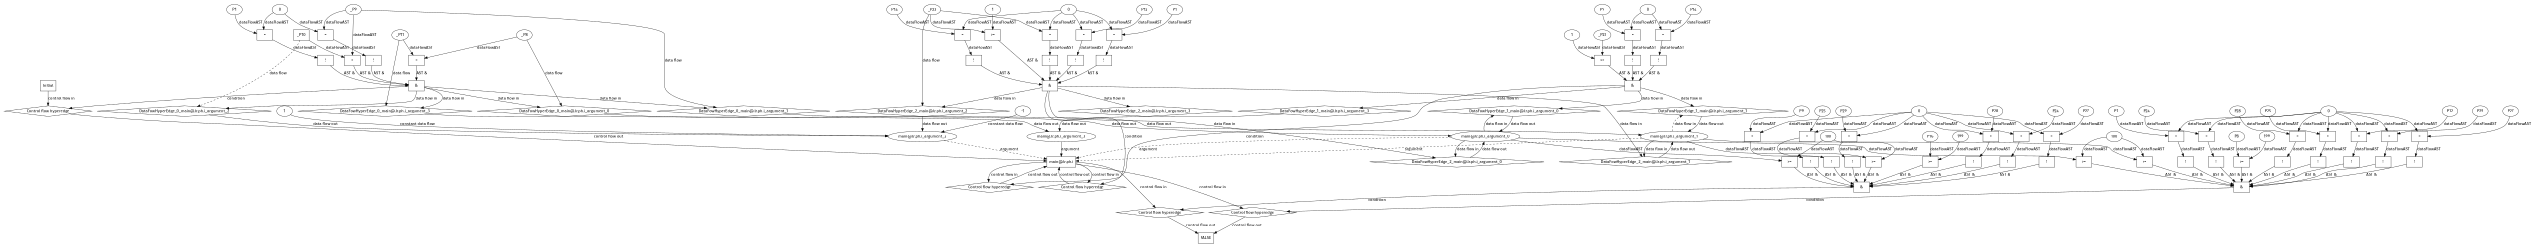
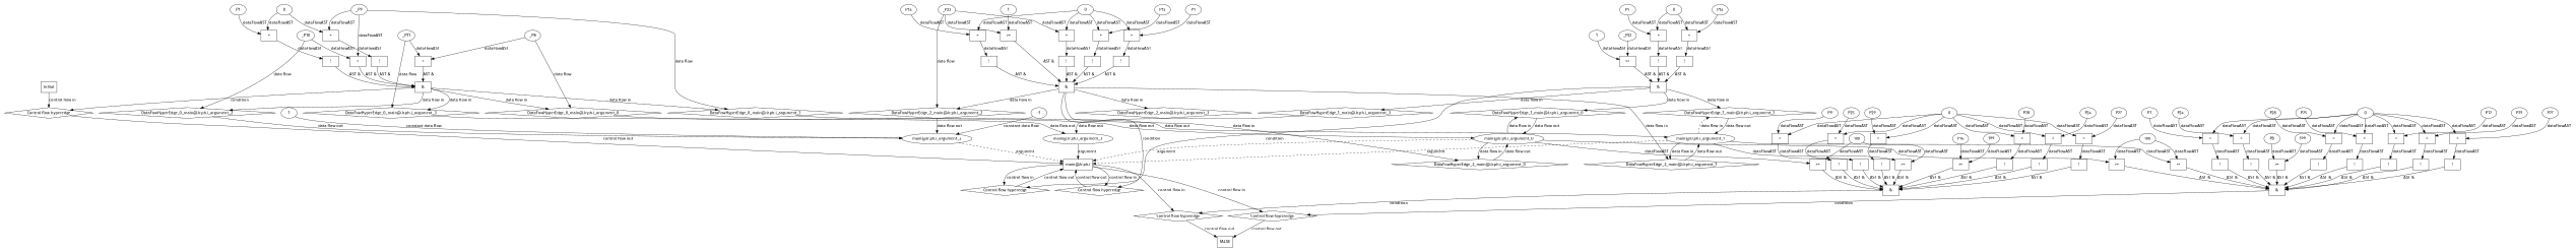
  digraph {
    fontname="Fira Sans"
    node [fontname="Fira Sans" shape=rect]
    edge [fontname="Fira Sans"]
    n1 [label="main@.lr.ph.i" nodeName="main@.lr.ph.i"]
    n2 [label="Control flow hyperedge" nodeName=ControlFowHyperEdge_1 shape=diamond]
    n3 [label="Control flow hyperedge" nodeName=ControlFowHyperEdge_2 shape=diamond]
    n4 [label="Control flow hyperedge" nodeName=ControlFowHyperEdge_3 shape=diamond]
    n5 [label="Control flow hyperedge" nodeName=ControlFowHyperEdge_4 shape=diamond]
    n6 [label=FALSE nodeName=FALSE]
    n7 [label=Initial nodeName=Initial]
    n8 [label="Control flow hyperedge" nodeName=ControlFowHyperEdge_0 shape=diamond]
    n9 [label="main@.lr.ph.i_argument_0" nodeName=argument0 shape=oval]
    n10 [label=">=" nodeName="xxxFALSE___main@.lr.ph.i_3xxxguard7_node_0"]
    n11 [label=">=" nodeName="xxxFALSE___main@.lr.ph.i_4xxxguard6_node_0"]
    n12 [label="DataFowHyperEdge_1_main@.lr.ph.i_argument_0" nodeName="DataFowHyperEdge_1_main@.lr.ph.i_argument_0" shape=diamond]
    n13 [label="DataFowHyperEdge_2_main@.lr.ph.i_argument_0" nodeName="DataFowHyperEdge_2_main@.lr.ph.i_argument_0" shape=diamond]
    n14 [label="&" nodeName="xxxFALSE___main@.lr.ph.i_3xxx_and"]
    n15 [label="&" nodeName="xxxFALSE___main@.lr.ph.i_4xxx_and"]
    n16 [label="main@.lr.ph.i_argument_1" nodeName=argument1 shape=oval]
    n17 [label=">=" nodeName="xxxFALSE___main@.lr.ph.i_3xxxguard5_node_0"]
    n18 [label=">=" nodeName="xxxFALSE___main@.lr.ph.i_4xxxguard4_node_0"]
    n19 [label="DataFowHyperEdge_1_main@.lr.ph.i_argument_1" nodeName="DataFowHyperEdge_1_main@.lr.ph.i_argument_1" shape=diamond]
    n20 [label="DataFowHyperEdge_2_main@.lr.ph.i_argument_1" nodeName="DataFowHyperEdge_2_main@.lr.ph.i_argument_1" shape=diamond]
    n21 [label="main@.lr.ph.i_argument_2" nodeName=argument2 shape=oval]
    n22 [label="main@.lr.ph.i_argument_3" nodeName=argument3 shape=oval]
    n23 [label="&" nodeName="xxxmain@.lr.ph.i___Initial_0xxx_and"]
    n24 [label="DataFowHyperEdge_0_main@.lr.ph.i_argument_0" nodeName="DataFowHyperEdge_0_main@.lr.ph.i_argument_0" shape=diamond]
    n25 [label="DataFowHyperEdge_0_main@.lr.ph.i_argument_1" nodeName="DataFowHyperEdge_0_main@.lr.ph.i_argument_1" shape=diamond]
    n26 [label="DataFowHyperEdge_0_main@.lr.ph.i_argument_2" nodeName="DataFowHyperEdge_0_main@.lr.ph.i_argument_2" shape=diamond]
    n27 [label="DataFowHyperEdge_0_main@.lr.ph.i_argument_3" nodeName="DataFowHyperEdge_0_main@.lr.ph.i_argument_3" shape=diamond]
    n28 [label="!" nodeName="xxxmain@.lr.ph.i___Initial_0xxxguard_0_node_0"]
    n29 [label="=" nodeName="xxxmain@.lr.ph.i___Initial_0xxxguard_0_node_1"]
    n30 [label=0 nodeName="xxxmain@.lr.ph.i___Initial_0xxxguard_0_node_3" shape=""]
    n31 [label="=" nodeName="xxxmain@.lr.ph.i___Initial_0xxxguard1_node_1"]
    n32 [label="!" nodeName="xxxmain@.lr.ph.i___Initial_0xxxguard1_node_0"]
    n33 [label=_P9 nodeName="xxxmain@.lr.ph.i___Initial_0xxxdataFlow1_node_0" shape=""]
    n34 [label="=" nodeName="xxxmain@.lr.ph.i___Initial_0xxxguard3_node_0"]
    n35 [label=P1 nodeName="xxxmain@.lr.ph.i___Initial_0xxxguard1_node_2" shape=""]
    n36 [label="=" nodeName="xxxmain@.lr.ph.i___Initial_0xxxguard2_node_0"]
    n37 [label=_P8 nodeName="xxxmain@.lr.ph.i___Initial_0xxxdataFlow_0_node_0" shape=""]
    n38 [label=_P11 nodeName="xxxmain@.lr.ph.i___Initial_0xxxdataFlow3_node_0" shape=""]
-   n39 [label=_P10 nodeName="xxxmain@.lr.ph.i___Initial_0xxxdataFlow2_node_0" shape=box]
+   n39 [label=_P10 nodeName="xxxmain@.lr.ph.i___Initial_0xxxdataFlow2_node_0" shape=""]
    n40 [label="&" nodeName="xxxmain@.lr.ph.i___main@.lr.ph.i_1xxx_and"]
    n41 [label="DataFowHyperEdge_1_main@.lr.ph.i_argument_3" nodeName="DataFowHyperEdge_1_main@.lr.ph.i_argument_3" shape=diamond]
    n42 [label="!" nodeName="xxxmain@.lr.ph.i___main@.lr.ph.i_1xxxguard_0_node_0"]
    n43 [label="=" nodeName="xxxmain@.lr.ph.i___main@.lr.ph.i_1xxxguard_0_node_1"]
    n44 [label=P9 nodeName="xxxmain@.lr.ph.i___main@.lr.ph.i_1xxxguard_0_node_2" shape=""]
    n45 [label=0 nodeName="xxxmain@.lr.ph.i___main@.lr.ph.i_1xxxguard_0_node_3" shape=""]
    n46 [label="=" nodeName="xxxmain@.lr.ph.i___main@.lr.ph.i_1xxxguard1_node_1"]
    n47 [label="!" nodeName="xxxmain@.lr.ph.i___main@.lr.ph.i_1xxxguard1_node_0"]
    n48 [label=P14 nodeName="xxxmain@.lr.ph.i___main@.lr.ph.i_1xxxguard1_node_2" shape=""]
    n49 [label=">=" nodeName="xxxmain@.lr.ph.i___main@.lr.ph.i_1xxxguard2_node_0"]
    n50 [label=1 nodeName="xxxmain@.lr.ph.i___main@.lr.ph.i_1xxxguard2_node_2" shape=""]
    n51 [label=_P23 nodeName="xxxmain@.lr.ph.i___main@.lr.ph.i_1xxxdataFlow_0_node_0" shape=""]
    n52 [label="&" nodeName="xxxmain@.lr.ph.i___main@.lr.ph.i_2xxx_and"]
    n53 [label="DataFowHyperEdge_2_main@.lr.ph.i_argument_2" nodeName="DataFowHyperEdge_2_main@.lr.ph.i_argument_2" shape=diamond]
    n54 [label="DataFowHyperEdge_2_main@.lr.ph.i_argument_3" nodeName="DataFowHyperEdge_2_main@.lr.ph.i_argument_3" shape=diamond]
    n55 [label="!" nodeName="xxxmain@.lr.ph.i___main@.lr.ph.i_2xxxguard2_node_0"]
    n56 [label="=" nodeName="xxxmain@.lr.ph.i___main@.lr.ph.i_2xxxguard2_node_1"]
    n57 [label=P12 nodeName="xxxmain@.lr.ph.i___main@.lr.ph.i_2xxxguard2_node_2" shape=""]
    n58 [label=0 nodeName="xxxmain@.lr.ph.i___main@.lr.ph.i_2xxxguard1_node_3" shape=""]
    n59 [label="=" nodeName="xxxmain@.lr.ph.i___main@.lr.ph.i_2xxxguard4_node_1"]
    n60 [label="=" nodeName="xxxmain@.lr.ph.i___main@.lr.ph.i_2xxxguard3_node_1"]
    n61 [label="=" nodeName="xxxmain@.lr.ph.i___main@.lr.ph.i_2xxxguard1_node_1"]
    n62 [label="!" nodeName="xxxmain@.lr.ph.i___main@.lr.ph.i_2xxxguard4_node_0"]
    n63 [label="!" nodeName="xxxmain@.lr.ph.i___main@.lr.ph.i_2xxxguard3_node_0"]
    n64 [label="!" nodeName="xxxmain@.lr.ph.i___main@.lr.ph.i_2xxxguard1_node_0"]
    n65 [label=_P23 nodeName="xxxmain@.lr.ph.i___main@.lr.ph.i_2xxxdataFlow_0_node_0" shape=""]
    n66 [label=">=" nodeName="xxxmain@.lr.ph.i___main@.lr.ph.i_2xxxguard_0_node_0"]
    n67 [label=P14 nodeName="xxxmain@.lr.ph.i___main@.lr.ph.i_2xxxguard3_node_2" shape=""]
    n68 [label=P1 nodeName="xxxmain@.lr.ph.i___main@.lr.ph.i_2xxxguard1_node_2" shape=""]
    n69 [label=1 nodeName="xxxmain@.lr.ph.i___main@.lr.ph.i_2xxxguard_0_node_1" shape=""]
    n70 [label="!" nodeName="xxxFALSE___main@.lr.ph.i_3xxxguard6_node_0"]
    n71 [label="=" nodeName="xxxFALSE___main@.lr.ph.i_3xxxguard6_node_1"]
    n72 [label=P28 nodeName="xxxFALSE___main@.lr.ph.i_3xxxguard6_node_2" shape=""]
    n73 [label=0 nodeName="xxxFALSE___main@.lr.ph.i_3xxxguard_0_node_3" shape=""]
    n74 [label="=" nodeName="xxxFALSE___main@.lr.ph.i_3xxxguard2_node_1"]
    n75 [label="=" nodeName="xxxFALSE___main@.lr.ph.i_3xxxguard_0_node_1"]
    n76 [label="=" nodeName="xxxFALSE___main@.lr.ph.i_3xxxguard8_node_1"]
    n77 [label="=" nodeName="xxxFALSE___main@.lr.ph.i_3xxxguard1_node_1"]
    n78 [label="=" nodeName="xxxFALSE___main@.lr.ph.i_3xxxguard4_node_1"]
    n79 [label="!" nodeName="xxxFALSE___main@.lr.ph.i_3xxxguard2_node_0"]
    n80 [label="!" nodeName="xxxFALSE___main@.lr.ph.i_3xxxguard_0_node_0"]
    n81 [label="!" nodeName="xxxFALSE___main@.lr.ph.i_3xxxguard8_node_0"]
    n82 [label="!" nodeName="xxxFALSE___main@.lr.ph.i_3xxxguard1_node_0"]
    n83 [label="!" nodeName="xxxFALSE___main@.lr.ph.i_3xxxguard4_node_0"]
    n84 [label=100 nodeName="xxxFALSE___main@.lr.ph.i_3xxxguard5_node_2" shape=""]
    n85 [label=P24 nodeName="xxxFALSE___main@.lr.ph.i_3xxxguard2_node_2" shape=""]
    n86 [label=">=" nodeName="xxxFALSE___main@.lr.ph.i_3xxxguard3_node_0"]
    n87 [label=199 nodeName="xxxFALSE___main@.lr.ph.i_3xxxguard3_node_1" shape=""]
    n88 [label=P16 nodeName="xxxFALSE___main@.lr.ph.i_3xxxguard3_node_2" shape=""]
    n89 [label=P27 nodeName="xxxFALSE___main@.lr.ph.i_3xxxguard_0_node_2" shape=""]
    n90 [label=P25 nodeName="xxxFALSE___main@.lr.ph.i_3xxxguard8_node_2" shape=""]
    n91 [label=P9 nodeName="xxxFALSE___main@.lr.ph.i_3xxxguard1_node_2" shape=""]
    n92 [label=P29 nodeName="xxxFALSE___main@.lr.ph.i_3xxxguard4_node_2" shape=""]
    n93 [label="!" nodeName="xxxFALSE___main@.lr.ph.i_4xxxguard9_node_0"]
    n94 [label="=" nodeName="xxxFALSE___main@.lr.ph.i_4xxxguard9_node_1"]
    n95 [label=P25 nodeName="xxxFALSE___main@.lr.ph.i_4xxxguard9_node_2" shape=""]
    n96 [label=0 nodeName="xxxFALSE___main@.lr.ph.i_4xxxguard1_node_3" shape=""]
    n97 [label="=" nodeName="xxxFALSE___main@.lr.ph.i_4xxxguard2_node_1"]
    n98 [label="=" nodeName="xxxFALSE___main@.lr.ph.i_4xxxguard7_node_1"]
    n99 [label="=" nodeName="xxxFALSE___main@.lr.ph.i_4xxxguard1_node_1"]
    n100 [label="=" nodeName="xxxFALSE___main@.lr.ph.i_4xxxguard3_node_1"]
    n101 [label="=" nodeName="xxxFALSE___main@.lr.ph.i_4xxxguard5_node_1"]
    n102 [label="=" nodeName="xxxFALSE___main@.lr.ph.i_4xxxguard8_node_1"]
    n103 [label="!" nodeName="xxxFALSE___main@.lr.ph.i_4xxxguard2_node_0"]
    n104 [label="!" nodeName="xxxFALSE___main@.lr.ph.i_4xxxguard7_node_0"]
    n105 [label="!" nodeName="xxxFALSE___main@.lr.ph.i_4xxxguard1_node_0"]
    n106 [label="!" nodeName="xxxFALSE___main@.lr.ph.i_4xxxguard3_node_0"]
    n107 [label="!" nodeName="xxxFALSE___main@.lr.ph.i_4xxxguard5_node_0"]
    n108 [label="!" nodeName="xxxFALSE___main@.lr.ph.i_4xxxguard8_node_0"]
    n109 [label=">=" nodeName="xxxFALSE___main@.lr.ph.i_4xxxguard_0_node_0"]
    n110 [label=199 nodeName="xxxFALSE___main@.lr.ph.i_4xxxguard_0_node_1" shape=""]
    n111 [label=P8 nodeName="xxxFALSE___main@.lr.ph.i_4xxxguard_0_node_2" shape=""]
    n112 [label=P12 nodeName="xxxFALSE___main@.lr.ph.i_4xxxguard2_node_2" shape=""]
    n113 [label=P28 nodeName="xxxFALSE___main@.lr.ph.i_4xxxguard7_node_2" shape=""]
    n114 [label=100 nodeName="xxxFALSE___main@.lr.ph.i_4xxxguard4_node_2" shape=""]
    n115 [label=P27 nodeName="xxxFALSE___main@.lr.ph.i_4xxxguard1_node_2" shape=""]
    n116 [label=P24 nodeName="xxxFALSE___main@.lr.ph.i_4xxxguard3_node_2" shape=""]
    n117 [label=P29 nodeName="xxxFALSE___main@.lr.ph.i_4xxxguard5_node_2" shape=""]
    n118 [label=P1 nodeName="xxxFALSE___main@.lr.ph.i_4xxxguard8_node_2" shape=""]
    n119 [label=1 nodeName="xxxFALSE___main@.lr.ph.i_3xxxmain@.lr.ph.i_argument_2_constant_1" shape=""]
    n120 [label=-1 nodeName="xxxFALSE___main@.lr.ph.i_4xxxmain@.lr.ph.i_argument_2_constant_-1" shape=""]
    n1 -> n2 [label="control flow in"]
    n1 -> n3 [label="control flow in"]
    n1 -> n4 [label="control flow in"]
    n1 -> n5 [label="control flow in"]
    n2 -> n1 [label="control flow out"]
    n3 -> n1 [label="control flow out"]
    n4 -> n6 [label="control flow out"]
    n5 -> n6 [label="control flow out"]
    n7 -> n8 [label="control flow in"]
    n8 -> n1 [label="control flow out"]
    n9 -> n1 [label=argument style=dashed]
    n9 -> n10 [label=dataFlowAST]
    n9 -> n11 [label=dataFlowAST]
    n9 -> n12 [label="data flow in"]
    n9 -> n13 [label="data flow in"]
    n10 -> n14 [label="AST &"]
    n11 -> n15 [label="AST &"]
    n12 -> n9 [label="data flow out"]
    n13 -> n9 [label="data flow out"]
    n14 -> n4 [label=condition]
    n15 -> n5 [label=condition]
    n16 -> n1 [label=argument style=dashed]
    n16 -> n17 [label=dataFlowAST]
    n16 -> n18 [label=dataFlowAST]
    n16 -> n19 [label="data flow in" style=dashed]
    n16 -> n20 [label="data flow in"]
    n17 -> n14 [label="AST &"]
    n18 -> n15 [label="AST &"]
    n19 -> n16 [label="data flow out"]
    n20 -> n16 [label="data flow out"]
    n21 -> n1 [label=argument style=dashed]
    n22 -> n1 [label=argument style=solid]
    n23 -> n8 [label=condition]
    n23 -> n24 [label="data flow in"]
    n23 -> n25 [label="data flow in"]
    n23 -> n26 [label="data flow in"]
    n23 -> n27 [label="data flow in"]
    n24 -> n9 [label="data flow out"]
    n25 -> n16 [label="data flow out"]
    n26 -> n21 [label="data flow out"]
    n27 -> n22 [label="data flow out"]
    n28 -> n23 [label="AST &"]
    n29 -> n28 [label=dataFlowAST]
    n30 -> n29 [label=dataFlowAST]
    n30 -> n31 [label=dataFlowAST]
    n31 -> n32 [label=dataFlowAST]
    n32 -> n23 [label="AST &"]
    n33 -> n25 [label="data flow"]
    n33 -> n29 [label=dataFlowAST]
    n33 -> n34 [label=dataFlowAST]
    n34 -> n23 [label="AST &"]
    n35 -> n31 [label=dataFlowAST]
    n36 -> n23 [label="AST &"]
    n37 -> n24 [label="data flow"]
    n37 -> n36 [label=dataFlowAST]
    n38 -> n27 [label="data flow"]
    n38 -> n36 [label=dataFlowAST]
-   n39 -> n26 [label="data flow" style=dashed]
+   n39 -> n26 [label="data flow"]
    n39 -> n34 [label=dataFlowAST]
    n40 -> n2 [label=condition]
    n40 -> n12 [label="data flow in"]
    n40 -> n19 [label="data flow in"]
    n40 -> n41 [label="data flow in"]
    n41 -> n22 [label="data flow out"]
    n42 -> n40 [label="AST &"]
    n43 -> n42 [label=dataFlowAST]
    n44 -> n43 [label=dataFlowAST]
    n45 -> n43 [label=dataFlowAST]
    n45 -> n46 [label=dataFlowAST]
    n46 -> n47 [label=dataFlowAST]
    n47 -> n40 [label="AST &"]
    n48 -> n46 [label=dataFlowAST]
    n49 -> n40 [label="AST &"]
    n50 -> n49 [label=dataFlowAST]
    n51 -> n49 [label=dataFlowAST]
    n52 -> n3 [label=condition]
    n52 -> n13 [label="data flow in"]
    n52 -> n20 [label="data flow in"]
    n52 -> n53 [label="data flow in"]
    n52 -> n54 [label="data flow in"]
    n53 -> n21 [label="data flow out"]
    n55 -> n52 [label="AST &"]
    n56 -> n55 [label=dataFlowAST]
    n57 -> n56 [label=dataFlowAST]
    n58 -> n56 [label=dataFlowAST]
    n58 -> n59 [label=dataFlowAST]
    n58 -> n60 [label=dataFlowAST]
    n58 -> n61 [label=dataFlowAST]
    n59 -> n62 [label=dataFlowAST]
    n60 -> n63 [label=dataFlowAST]
    n61 -> n64 [label=dataFlowAST]
    n62 -> n52 [label="AST &"]
    n63 -> n52 [label="AST &"]
    n64 -> n52 [label="AST &"]
    n65 -> n53 [label="data flow"]
    n65 -> n59 [label=dataFlowAST]
    n65 -> n66 [label=dataFlowAST]
    n66 -> n52 [label="AST &"]
    n67 -> n60 [label=dataFlowAST]
    n68 -> n61 [label=dataFlowAST]
    n69 -> n66 [label=dataFlowAST]
    n70 -> n14 [label="AST &"]
    n71 -> n70 [label=dataFlowAST]
    n72 -> n71 [label=dataFlowAST]
    n73 -> n71 [label=dataFlowAST]
    n73 -> n74 [label=dataFlowAST]
    n73 -> n75 [label=dataFlowAST]
    n73 -> n76 [label=dataFlowAST]
    n73 -> n77 [label=dataFlowAST]
    n73 -> n78 [label=dataFlowAST]
    n74 -> n79 [label=dataFlowAST]
    n75 -> n80 [label=dataFlowAST]
    n76 -> n81 [label=dataFlowAST]
    n77 -> n82 [label=dataFlowAST]
    n78 -> n83 [label=dataFlowAST]
    n79 -> n14 [label="AST &"]
    n80 -> n14 [label="AST &"]
    n81 -> n14 [label="AST &"]
    n82 -> n14 [label="AST &"]
    n83 -> n14 [label="AST &"]
    n84 -> n10 [label=dataFlowAST]
    n84 -> n17 [label=dataFlowAST]
    n85 -> n74 [label=dataFlowAST]
    n86 -> n14 [label="AST &"]
    n87 -> n86 [label=dataFlowAST]
    n88 -> n86 [label=dataFlowAST]
    n89 -> n75 [label=dataFlowAST]
    n90 -> n76 [label=dataFlowAST]
    n91 -> n77 [label=dataFlowAST]
    n92 -> n78 [label=dataFlowAST]
    n93 -> n15 [label="AST &"]
    n94 -> n93 [label=dataFlowAST]
    n95 -> n94 [label=dataFlowAST]
    n96 -> n94 [label=dataFlowAST]
    n96 -> n97 [label=dataFlowAST]
    n96 -> n98 [label=dataFlowAST]
    n96 -> n99 [label=dataFlowAST]
    n96 -> n100 [label=dataFlowAST]
    n96 -> n101 [label=dataFlowAST]
    n96 -> n102 [label=dataFlowAST]
    n97 -> n103 [label=dataFlowAST]
    n98 -> n104 [label=dataFlowAST]
    n99 -> n105 [label=dataFlowAST]
    n100 -> n106 [label=dataFlowAST]
    n101 -> n107 [label=dataFlowAST]
    n102 -> n108 [label=dataFlowAST]
    n103 -> n15 [label="AST &"]
    n104 -> n15 [label="AST &"]
    n105 -> n15 [label="AST &"]
    n106 -> n15 [label="AST &"]
    n107 -> n15 [label="AST &"]
    n108 -> n15 [label="AST &"]
    n109 -> n15 [label="AST &"]
    n110 -> n109 [label=dataFlowAST]
    n111 -> n109 [label=dataFlowAST]
    n112 -> n97 [label=dataFlowAST]
    n113 -> n98 [label=dataFlowAST]
    n114 -> n11 [label=dataFlowAST]
    n114 -> n18 [label=dataFlowAST]
    n115 -> n99 [label=dataFlowAST]
    n116 -> n100 [label=dataFlowAST]
    n117 -> n101 [label=dataFlowAST]
    n118 -> n102 [label=dataFlowAST]
    n119 -> n21 [label="constant data flow"]
    n120 -> n21 [label="constant data flow"]
  }
